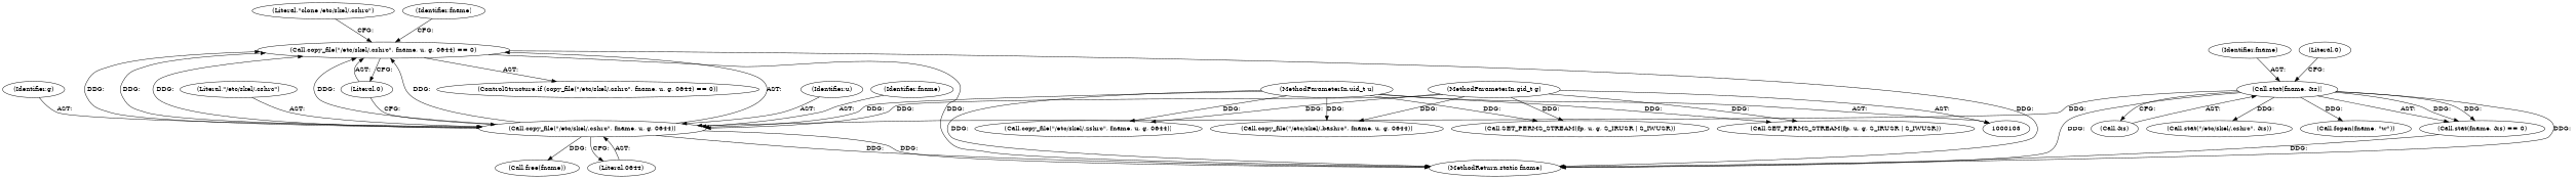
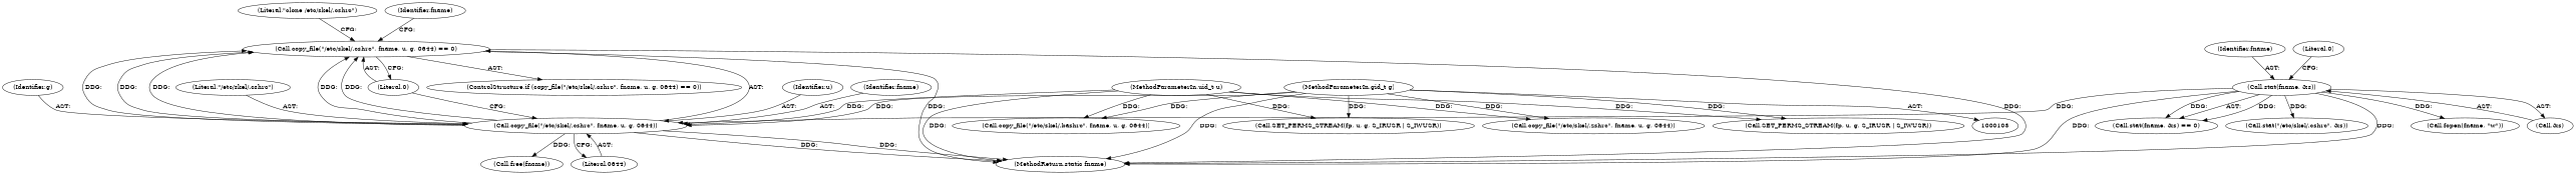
  digraph {
    n1 [label="(Call,copy_file(\"/etc/skel/.cshrc\", fname, u, g, 0644) == 0)"]
    n2 [label="(MethodReturn,static fname)"]
    n3 [label="(Literal,0)"]
    n4 [label="(ControlStructure,if (copy_file(\"/etc/skel/.cshrc\", fname, u, g, 0644) == 0))"]
    n5 [label="(Call,copy_file(\"/etc/skel/.cshrc\", fname, u, g, 0644))"]
    n6 [label="(Call,free(fname))"]
    n7 [label="(Literal,0644)"]
    n8 [label="(Call,stat(fname, &s))"]
    n9 [label="(Call,&s)"]
    n10 [label="(Call,stat(fname, &s) == 0)"]
    n11 [label="(Call,stat(\"/etc/skel/.cshrc\", &s))"]
    n12 [label="(Call,fopen(fname, \"w\"))"]
    n13 [label="(MethodParameterIn,uid_t u)"]
    n14 [label="(Call,SET_PERMS_STREAM(fp, u, g, S_IRUSR | S_IWUSR))"]
    n15 [label="(Call,copy_file(\"/etc/skel/.zshrc\", fname, u, g, 0644))"]
    n16 [label="(Call,SET_PERMS_STREAM(fp, u, g, S_IRUSR | S_IWUSR))"]
    n17 [label="(Call,copy_file(\"/etc/skel/.bashrc\", fname, u, g, 0644))"]
    1000103
    n19 [label="(MethodParameterIn,gid_t g)"]
    n20 [label="(Literal,\"clone /etc/skel/.cshrc\")"]
    n21 [label="(Identifier,fname)"]
    n22 [label="(Identifier,g)"]
    n23 [label="(Identifier,u)"]
    n24 [label="(Identifier,fname)"]
    n25 [label="(Identifier,fname)"]
    n26 [label="(Literal,\"/etc/skel/.cshrc\")"]
    n27 [label="(Literal,0)"]
    n1 -> n2 [label="DDG: "]
    n1 -> n2 [label="DDG: "]
    n1 -> n3 [label="CFG: "]
    n1 -> n4 [label="AST: "]
    n3 -> n1 [label="AST: "]
    n3 -> n5 [label="CFG: "]
    n5 -> n1 [label="AST: "]
    n5 -> n1 [label="DDG: "]
    n5 -> n1 [label="DDG: "]
    n5 -> n1 [label="DDG: "]
    n5 -> n1 [label="DDG: "]
    n5 -> n1 [label="DDG: "]
    n5 -> n2 [label="DDG: "]
    n5 -> n2 [label="DDG: "]
    n5 -> n6 [label="DDG: "]
    n5 -> n7 [label="CFG: "]
    n7 -> n5 [label="AST: "]
    n8 -> n2 [label="DDG: "]
    n8 -> n2 [label="DDG: "]
    n8 -> n5 [label="DDG: "]
-   n8 -> n9 [label="CFG: "]
+   n8 -> n9 [label="AST: "]
    n8 -> n10 [label="AST: "]
    n8 -> n10 [label="DDG: "]
    n8 -> n10 [label="DDG: "]
    n8 -> n11 [label="DDG: "]
    n8 -> n12 [label="DDG: "]
    n9 -> n8 [label="AST: "]
    n13 -> n2 [label="DDG: "]
    n13 -> n5 [label="DDG: "]
    n13 -> n14 [label="DDG: "]
    n13 -> n15 [label="DDG: "]
    n13 -> n16 [label="DDG: "]
    n13 -> n17 [label="DDG: "]
-   n13 -> 1000103 [label="AST: "]
-   n10 -> n2 [label="DDG: "]
+   n19 -> n2 [label="DDG: "]
    n19 -> n5 [label="DDG: "]
    n19 -> n14 [label="DDG: "]
    n19 -> n15 [label="DDG: "]
    n19 -> n16 [label="DDG: "]
    n19 -> n17 [label="DDG: "]
    n19 -> 1000103 [label="AST: "]
    n20 -> n1 [label="CFG: "]
    n21 -> n1 [label="CFG: "]
    n22 -> n5 [label="AST: "]
    n23 -> n5 [label="AST: "]
    n24 -> n5 [label="AST: "]
    n25 -> n8 [label="AST: "]
    n26 -> n5 [label="AST: "]
    n27 -> n8 [label="CFG: "]
  }
